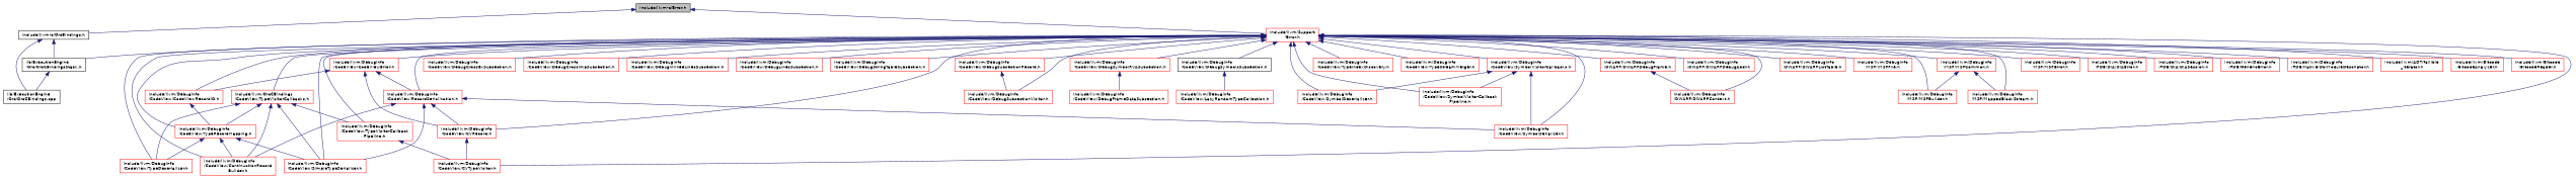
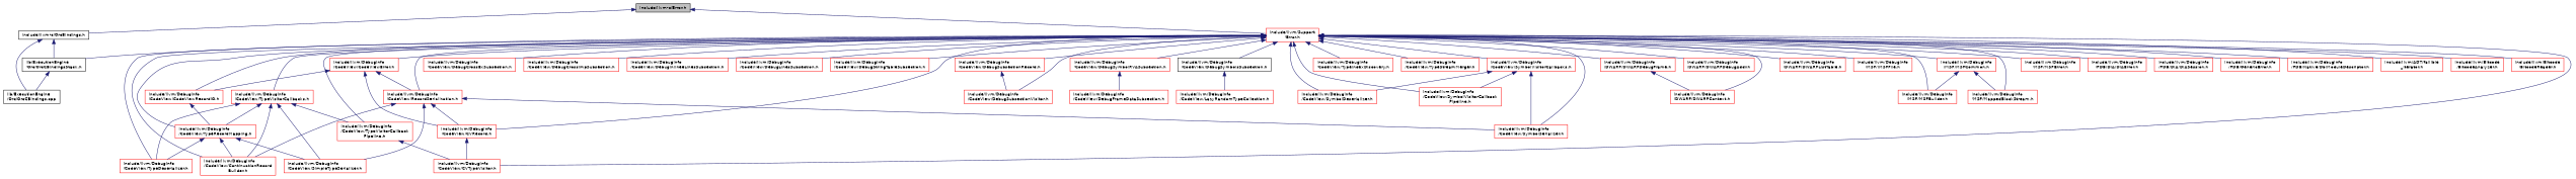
  digraph {
    node [color=red fontname=Helvetica fontsize=10 shape=box]
    edge [color=midnightblue dir=back fontname=Helvetica fontsize=10 labelfontname=Helvetica labelfontsize=10 style=solid]
    n1 [color=black fillcolor=grey75 fontcolor=black height=0.2 label="include/llvm-c/Error.h" style=filled width=0.4]
    n2 [color=black height=0.2 label="include/llvm-c/OrcBindings.h" width=0.4]
    n3 [height=0.2 label="include/llvm/Support\l/Error.h" width=0.4]
    n4 [color=black height=0.2 label="lib/ExecutionEngine\l/Orc/OrcCBindings.cpp" width=0.4]
    n5 [color=black height=0.2 label="lib/ExecutionEngine\l/Orc/OrcCBindingsStack.h" width=0.4]
    n6 [height=0.2 label="include/llvm/ADT/fallible\l_iterator.h" width=0.4]
    n7 [height=0.2 label="include/llvm/Bitcode\l/BitcodeAnalyzer.h" width=0.4]
    n8 [height=0.2 label="include/llvm/Bitcode\l/BitcodeReader.h" width=0.4]
    n9 [height=0.2 label="include/llvm/DebugInfo\l/CodeView/CVRecord.h" width=0.4]
    n10 [height=0.2 label="include/llvm/DebugInfo\l/CodeView/CVTypeVisitor.h" width=0.4]
    n11 [height=0.2 label="include/llvm/DebugInfo\l/CodeView/CodeViewError.h" width=0.4]
    n12 [height=0.2 label="include/llvm/DebugInfo\l/CodeView/CodeViewRecordIO.h" width=0.4]
    n13 [height=0.2 label="include/llvm/DebugInfo\l/CodeView/TypeRecordMapping.h" width=0.4]
    n14 [height=0.2 label="include/llvm/DebugInfo\l/CodeView/ContinuationRecord\lBuilder.h" width=0.4]
    n15 [height=0.2 label="include/llvm/DebugInfo\l/CodeView/SimpleTypeSerializer.h" width=0.4]
    n16 [height=0.2 label="include/llvm/DebugInfo\l/CodeView/TypeDeserializer.h" width=0.4]
    n17 [height=0.2 label="include/llvm/DebugInfo\l/CodeView/RecordSerialization.h" width=0.4]
    n18 [height=0.2 label="include/llvm/DebugInfo\l/CodeView/SymbolSerializer.h" width=0.4]
    n19 [height=0.2 label="include/llvm/DebugInfo\l/CodeView/DebugCrossExSubsection.h" width=0.4]
    n20 [height=0.2 label="include/llvm/DebugInfo\l/CodeView/DebugCrossImpSubsection.h" width=0.4]
    n21 [height=0.2 label="include/llvm/DebugInfo\l/CodeView/DebugInlineeLinesSubsection.h" width=0.4]
    n22 [height=0.2 label="include/llvm/DebugInfo\l/CodeView/DebugLinesSubsection.h" width=0.4]
    n23 [height=0.2 label="include/llvm/DebugInfo\l/CodeView/DebugStringTableSubsection.h" width=0.4]
    n24 [height=0.2 label="include/llvm/DebugInfo\l/CodeView/DebugSubsectionRecord.h" width=0.4]
    n25 [height=0.2 label="include/llvm/DebugInfo\l/CodeView/DebugSubsectionVisitor.h" width=0.4]
    n26 [height=0.2 label="include/llvm/DebugInfo\l/CodeView/DebugSymbolRVASubsection.h" width=0.4]
    n27 [color=black height=0.2 label="include/llvm/DebugInfo\l/CodeView/DebugSymbolsSubsection.h" width=0.4]
    n28 [height=0.2 label="include/llvm/DebugInfo\l/CodeView/SymbolDeserializer.h" width=0.4]
    n29 [height=0.2 label="include/llvm/DebugInfo\l/CodeView/SymbolVisitorCallback\lPipeline.h" width=0.4]
    n30 [height=0.2 label="include/llvm/DebugInfo\l/CodeView/SymbolVisitorCallbacks.h" width=0.4]
    n31 [height=0.2 label="include/llvm/DebugInfo\l/CodeView/TypeIndexDiscovery.h" width=0.4]
    n32 [height=0.2 label="include/llvm/DebugInfo\l/CodeView/TypeStreamMerger.h" width=0.4]
    n33 [height=0.2 label="include/llvm/DebugInfo\l/CodeView/TypeVisitorCallback\lPipeline.h" width=0.4]
-   n34 [height=0.2 label="include/llvm/OrcCBindings\l/CodeView/TypeVisitorCallbacks.h" width=0.4]
+   n34 [height=0.2 label="include/llvm/DebugInfo\l/CodeView/TypeVisitorCallbacks.h" width=0.4]
    n35 [height=0.2 label="include/llvm/DebugInfo\l/DWARF/DWARFContext.h" width=0.4]
    n36 [height=0.2 label="include/llvm/DebugInfo\l/DWARF/DWARFDebugAddr.h" width=0.4]
    n37 [height=0.2 label="include/llvm/DebugInfo\l/DWARF/DWARFDebugFrame.h" width=0.4]
    n38 [height=0.2 label="include/llvm/DebugInfo\l/DWARF/DWARFListTable.h" width=0.4]
    n39 [height=0.2 label="include/llvm/DebugInfo\l/MSF/IMSFFile.h" width=0.4]
    n40 [height=0.2 label="include/llvm/DebugInfo\l/MSF/MSFBuilder.h" width=0.4]
    n41 [height=0.2 label="include/llvm/DebugInfo\l/MSF/MSFCommon.h" width=0.4]
    n42 [height=0.2 label="include/llvm/DebugInfo\l/MSF/MappedBlockStream.h" width=0.4]
    n43 [height=0.2 label="include/llvm/DebugInfo\l/MSF/MSFError.h" width=0.4]
    n44 [height=0.2 label="include/llvm/DebugInfo\l/PDB/DIA/DIAError.h" width=0.4]
    n45 [height=0.2 label="include/llvm/DebugInfo\l/PDB/DIA/DIASession.h" width=0.4]
    n46 [height=0.2 label="include/llvm/DebugInfo\l/PDB/GenericError.h" width=0.4]
    n47 [height=0.2 label="include/llvm/DebugInfo\l/PDB/Native/DbiModuleDescriptor.h" width=0.4]
    n48 [height=0.2 label="include/llvm/DebugInfo\l/CodeView/DebugFrameDataSubsection.h" width=0.4]
    n49 [height=0.2 label="include/llvm/DebugInfo\l/CodeView/LazyRandomTypeCollection.h" width=0.4]
    n1 -> n2
    n1 -> n3
    n2 -> n4
    n2 -> n5
    n3 -> n5
    n3 -> n6
    n3 -> n7
    n3 -> n8
    n3 -> n9
    n3 -> n10
    n3 -> n11
    n3 -> n12
    n3 -> n13
    n3 -> n14
-   n3 -> n15
    n3 -> n16
    n3 -> n17
    n3 -> n18
    n3 -> n19
    n3 -> n20
    n3 -> n21
    n3 -> n22
    n3 -> n23
    n3 -> n24
    n3 -> n25
    n3 -> n26
    n3 -> n27
    n3 -> n28
    n3 -> n29
    n3 -> n30
    n3 -> n31
    n3 -> n32
    n3 -> n33
    n3 -> n34
    n3 -> n35
    n3 -> n36
    n3 -> n37
    n3 -> n38
    n3 -> n39
    n3 -> n40
    n3 -> n41
    n3 -> n42
    n3 -> n43
    n3 -> n44
    n3 -> n45
    n3 -> n46
    n3 -> n47
    n5 -> n4
    n9 -> n10
    n11 -> n9
    n11 -> n12
    n11 -> n17
    n12 -> n13
    n13 -> n14
    n13 -> n15
    n13 -> n16
    n17 -> n9
    n17 -> n14
    n17 -> n15
    n17 -> n18
    n24 -> n25
    n26 -> n48
    n27 -> n49
    n30 -> n18
    n30 -> n28
    n30 -> n29
    n33 -> n10
    n34 -> n13
    n34 -> n14
    n34 -> n15
    n34 -> n16
    n34 -> n33
    n37 -> n35
    n41 -> n40
    n41 -> n42
  }
